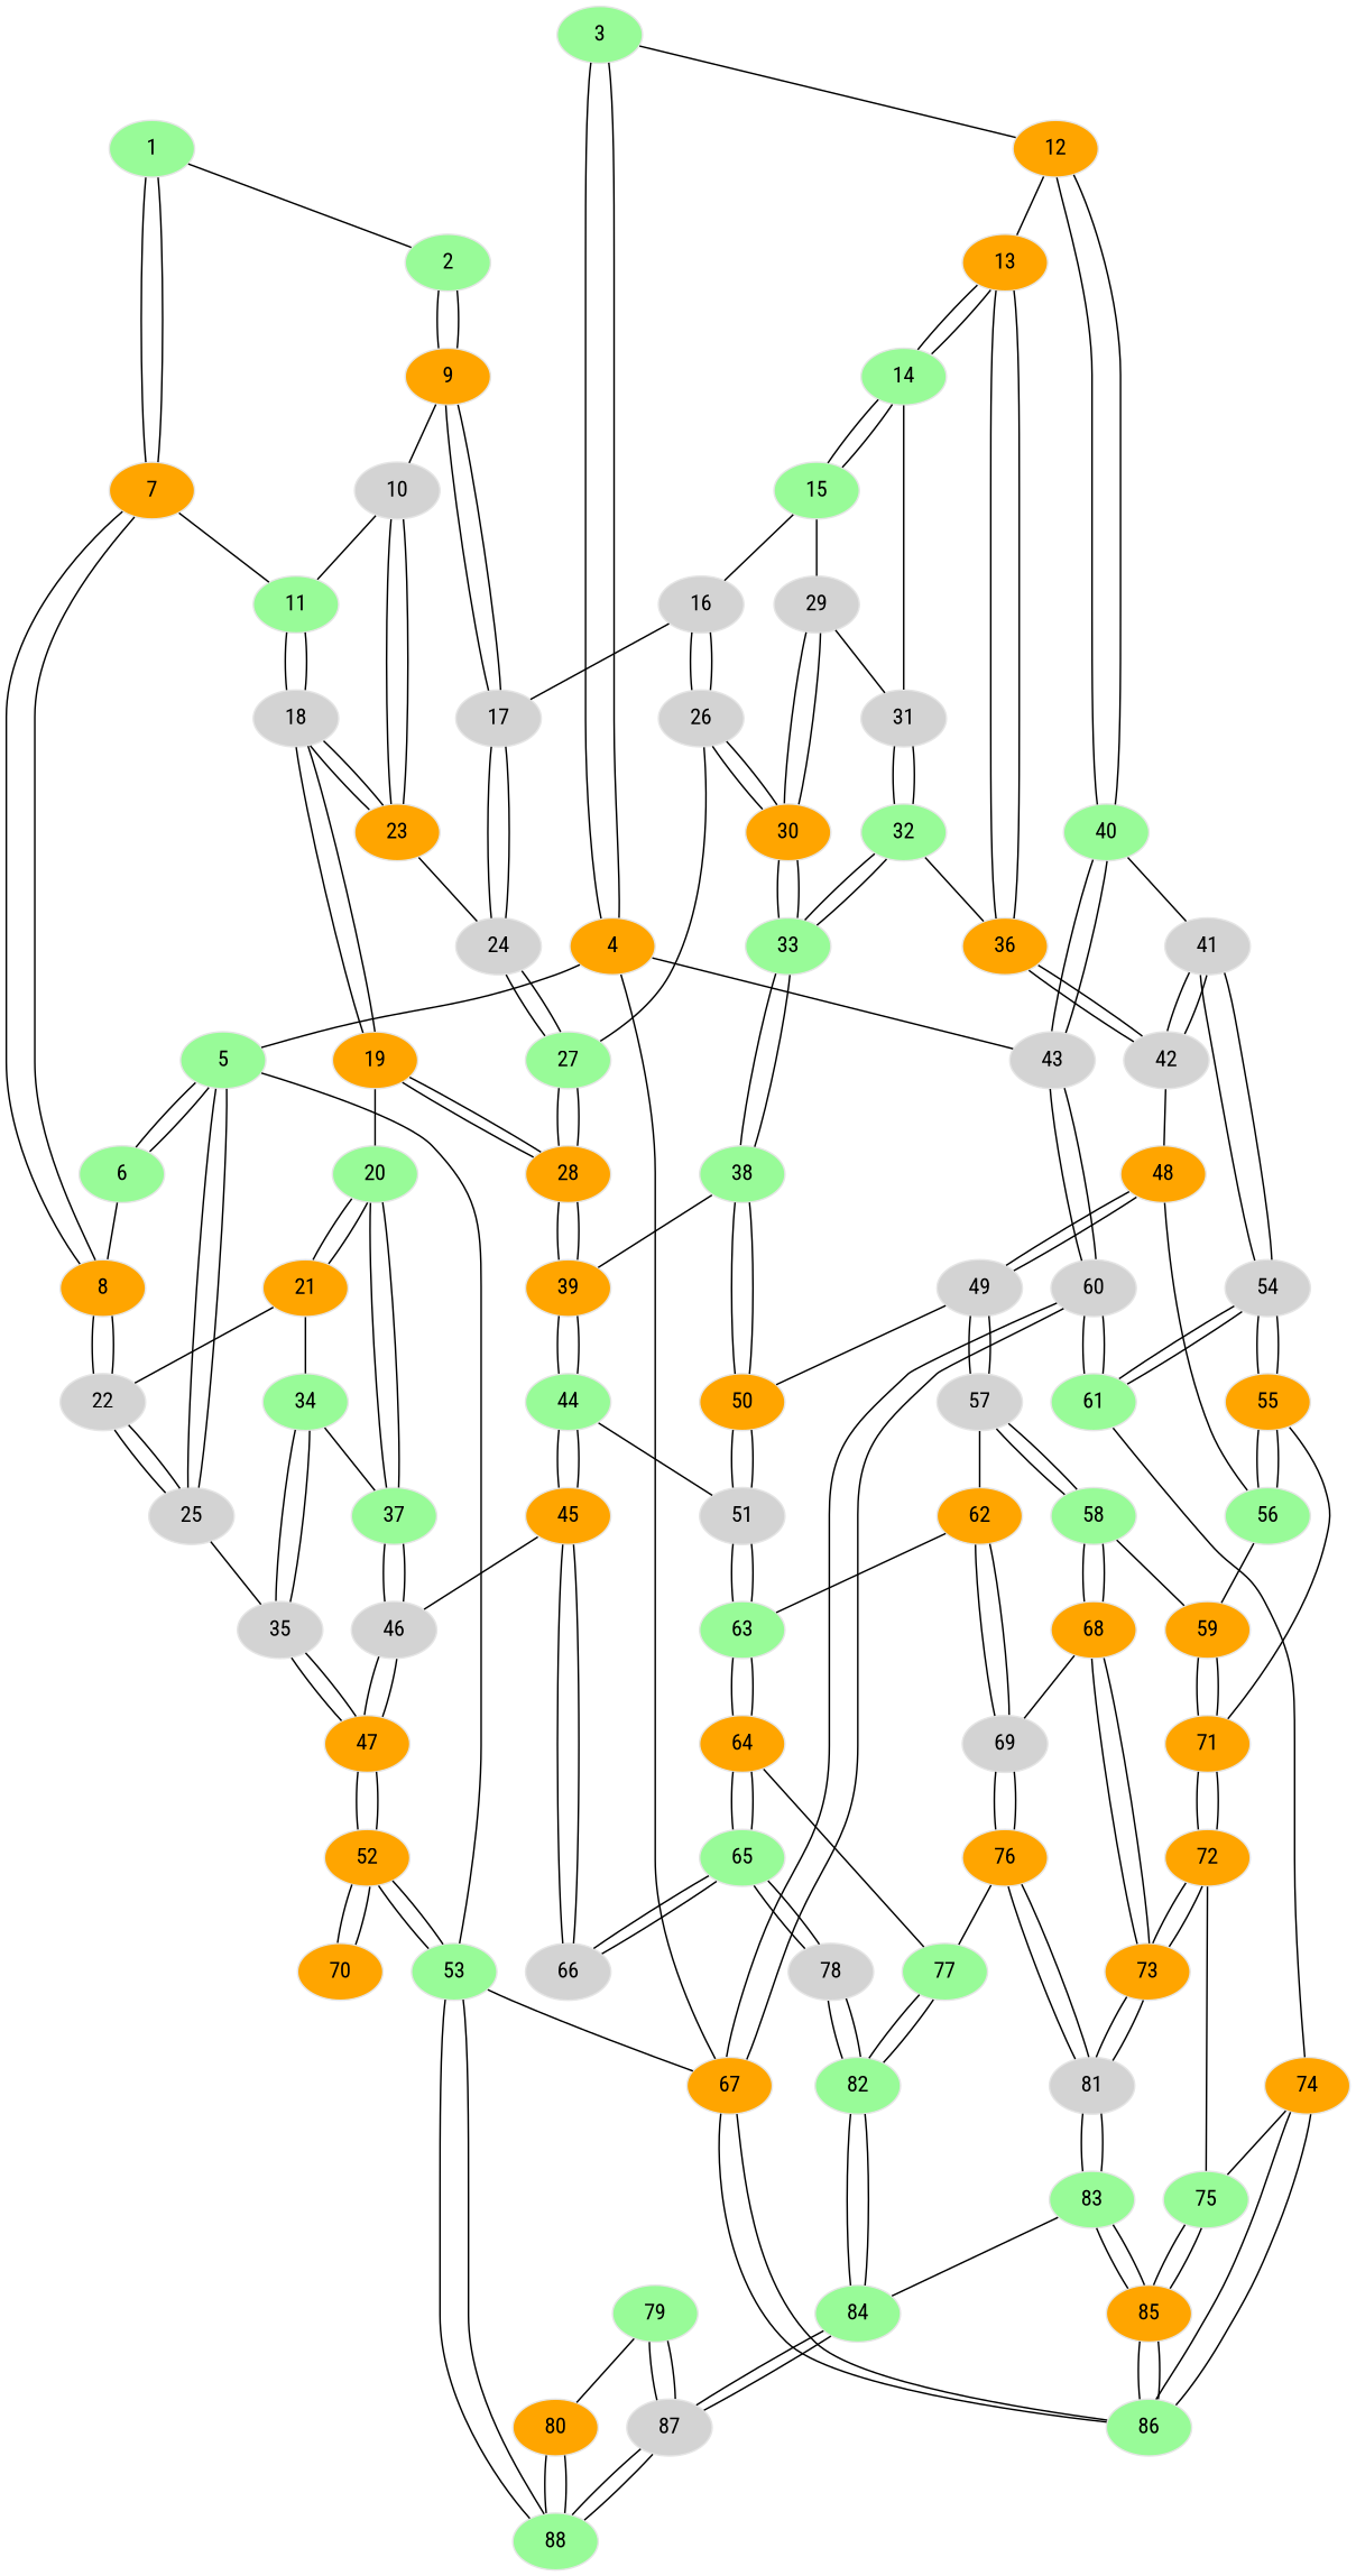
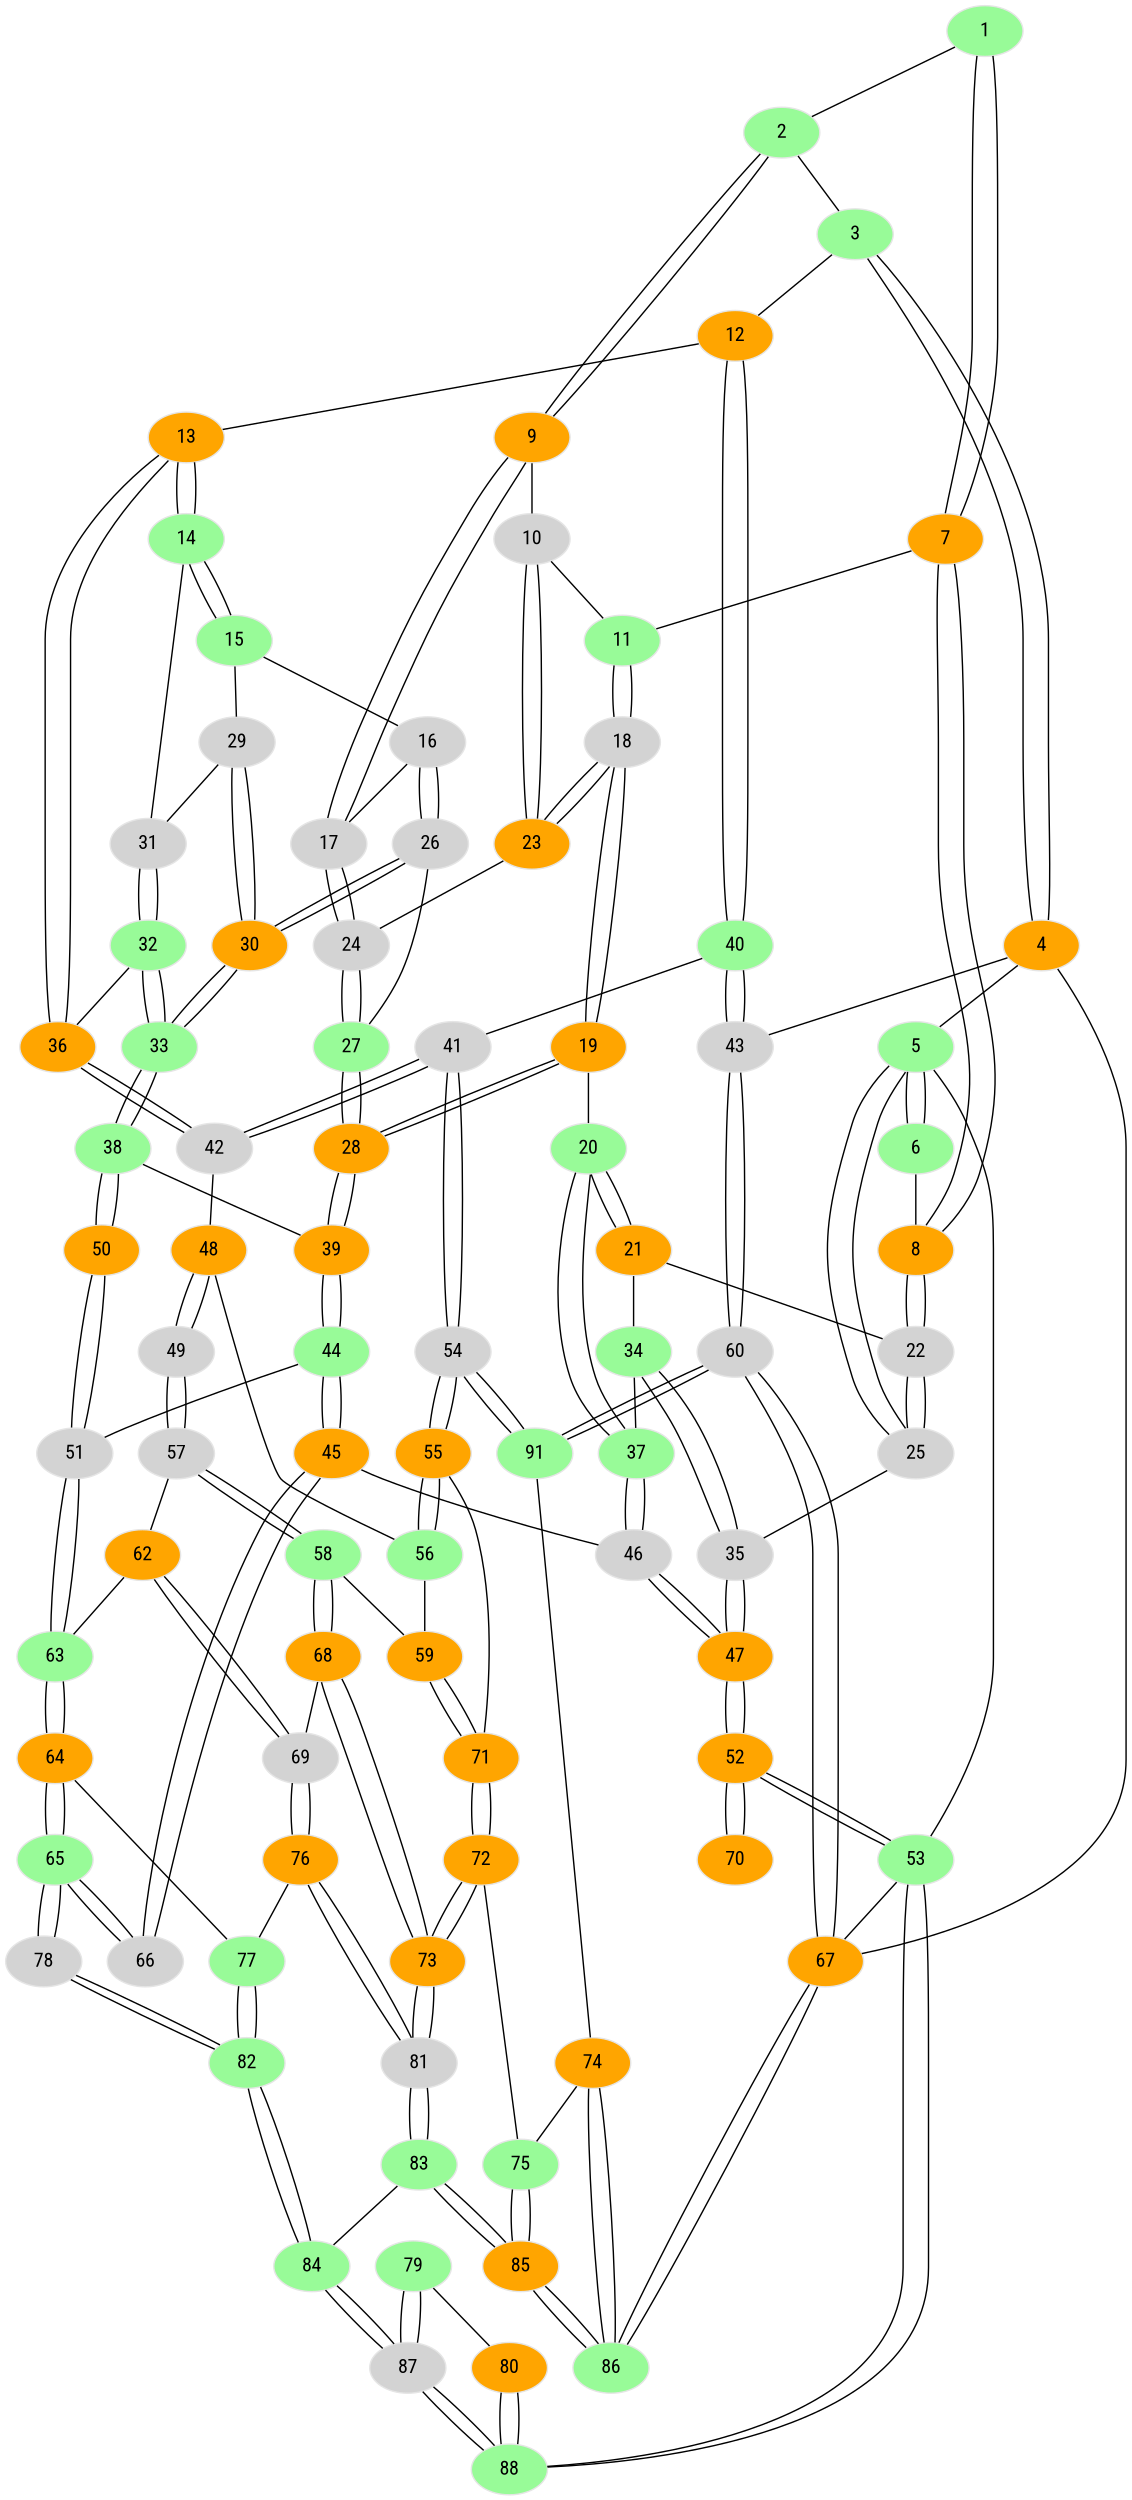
  graph {
    fontname="Roboto Condensed"
    node [color=gray90 fillcolor=orange fontname="Roboto Condensed" style=filled]
    edge [fontname="Roboto Condensed"]
    1 [fillcolor=palegreen]
    2 [fillcolor=palegreen]
    7
    3 [fillcolor=palegreen]
    9
    8
    11 [fillcolor=palegreen]
    4
    12
    10 [fillcolor=lightgrey]
    17 [fillcolor=lightgrey]
    5 [fillcolor=palegreen]
    43 [fillcolor=lightgrey]
    67
    13
    40 [fillcolor=palegreen]
    6 [fillcolor=palegreen]
    25 [fillcolor=lightgrey]
    53 [fillcolor=palegreen]
    60 [fillcolor=lightgrey]
    86 [fillcolor=palegreen]
    35 [fillcolor=lightgrey]
    88 [fillcolor=palegreen]
    22 [fillcolor=lightgrey]
    18 [fillcolor=lightgrey]
    23
    24 [fillcolor=lightgrey]
    19
    14 [fillcolor=palegreen]
    36
    41 [fillcolor=lightgrey]
    15 [fillcolor=palegreen]
    31 [fillcolor=lightgrey]
    42 [fillcolor=lightgrey]
    16 [fillcolor=lightgrey]
    29 [fillcolor=lightgrey]
    32 [fillcolor=palegreen]
    26 [fillcolor=lightgrey]
    30
    27 [fillcolor=palegreen]
    20 [fillcolor=palegreen]
    28
    21
    37 [fillcolor=palegreen]
    39
    34 [fillcolor=palegreen]
    46 [fillcolor=lightgrey]
    47
    33 [fillcolor=palegreen]
    44 [fillcolor=palegreen]
    38 [fillcolor=palegreen]
    50
    52
    48
    51 [fillcolor=lightgrey]
    45
    54 [fillcolor=lightgrey]
    55
-   61 [fillcolor=palegreen]
+   61 [fillcolor=palegreen label=91]
    49 [fillcolor=lightgrey]
    56 [fillcolor=palegreen]
    66 [fillcolor=lightgrey]
    63 [fillcolor=palegreen]
    70
    57 [fillcolor=lightgrey]
    59
    58 [fillcolor=palegreen]
    62
    64
    71
    74
    72
    68
    69 [fillcolor=lightgrey]
    73
    75 [fillcolor=palegreen]
    76
    65 [fillcolor=palegreen]
    77 [fillcolor=palegreen]
    78 [fillcolor=lightgrey]
    82 [fillcolor=palegreen]
    81 [fillcolor=lightgrey]
    80
    85
    83 [fillcolor=palegreen]
    84 [fillcolor=palegreen]
    79 [fillcolor=palegreen]
    87 [fillcolor=lightgrey]
    1 -- 2
    1 -- 7
    1 -- 7
+   2 -- 3
    2 -- 9
    2 -- 9
    7 -- 8
    7 -- 8
    7 -- 11
    3 -- 4
    3 -- 4
    3 -- 12
    9 -- 10
    9 -- 17
    9 -- 17
    8 -- 22
    8 -- 22
    11 -- 18
    11 -- 18
    4 -- 5
    4 -- 43
    4 -- 67
    12 -- 13
    12 -- 40
    12 -- 40
    10 -- 11
    10 -- 23
    10 -- 23
    17 -- 24
    17 -- 24
    5 -- 6
    5 -- 6
    5 -- 25
    5 -- 25
    5 -- 53
    43 -- 60
    43 -- 60
    67 -- 86
    67 -- 86
    13 -- 14
    13 -- 14
    13 -- 36
    13 -- 36
    40 -- 43
    40 -- 43
    40 -- 41
    6 -- 8
    25 -- 35
    53 -- 67
    53 -- 88
    53 -- 88
    60 -- 67
    60 -- 67
    60 -- 61
    60 -- 61
    35 -- 47
    35 -- 47
    22 -- 25
    22 -- 25
    18 -- 23
    18 -- 23
    18 -- 19
    18 -- 19
    23 -- 24
    24 -- 27
    24 -- 27
    19 -- 20
    19 -- 28
    19 -- 28
    14 -- 15
    14 -- 15
    14 -- 31
    36 -- 42
    36 -- 42
    41 -- 42
    41 -- 42
    41 -- 54
    41 -- 54
    15 -- 16
    15 -- 29
    31 -- 32
    31 -- 32
    42 -- 48
    16 -- 17
    16 -- 26
    16 -- 26
    29 -- 31
    29 -- 30
    29 -- 30
    32 -- 36
    32 -- 33
    32 -- 33
    26 -- 30
    26 -- 30
    26 -- 27
    30 -- 33
    30 -- 33
    27 -- 28
    27 -- 28
    20 -- 21
    20 -- 21
    20 -- 37
    20 -- 37
    28 -- 39
    28 -- 39
    21 -- 22
    21 -- 34
    37 -- 46
    37 -- 46
    39 -- 44
    39 -- 44
    34 -- 35
    34 -- 35
    34 -- 37
    46 -- 47
    46 -- 47
    47 -- 52
    47 -- 52
    33 -- 38
    33 -- 38
    44 -- 51
    44 -- 45
    44 -- 45
    38 -- 39
    38 -- 50
    38 -- 50
    50 -- 51
    50 -- 51
    52 -- 53
    52 -- 53
    52 -- 70
    52 -- 70
    48 -- 49
    48 -- 49
    48 -- 56
    51 -- 63
    51 -- 63
    45 -- 46
    45 -- 66
    45 -- 66
    54 -- 55
    54 -- 55
    54 -- 61
    54 -- 61
    55 -- 56
    55 -- 56
    55 -- 71
    61 -- 74
-   49 -- 50
    49 -- 57
    49 -- 57
    56 -- 59
    63 -- 64
    63 -- 64
    57 -- 58
    57 -- 58
    57 -- 62
    59 -- 71
    59 -- 71
    58 -- 59
    58 -- 68
    58 -- 68
    62 -- 63
    62 -- 69
    62 -- 69
    64 -- 65
    64 -- 65
    64 -- 77
    71 -- 72
    71 -- 72
    74 -- 86
    74 -- 86
    74 -- 75
    72 -- 73
    72 -- 73
    72 -- 75
    68 -- 69
    68 -- 73
    68 -- 73
    69 -- 76
    69 -- 76
    73 -- 81
    73 -- 81
    75 -- 85
    75 -- 85
    76 -- 77
    76 -- 81
    76 -- 81
    65 -- 66
    65 -- 66
    65 -- 78
    65 -- 78
    77 -- 82
    77 -- 82
    78 -- 82
    78 -- 82
    82 -- 84
    82 -- 84
    81 -- 83
    81 -- 83
    80 -- 88
    80 -- 88
    85 -- 86
    85 -- 86
    83 -- 85
    83 -- 85
    83 -- 84
    84 -- 87
    84 -- 87
    79 -- 80
    79 -- 87
    79 -- 87
    87 -- 88
    87 -- 88
  }
